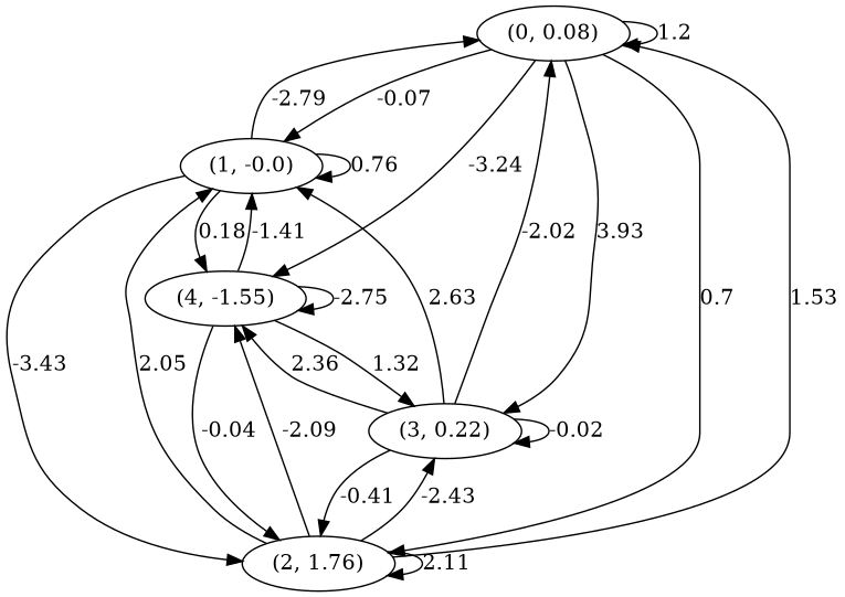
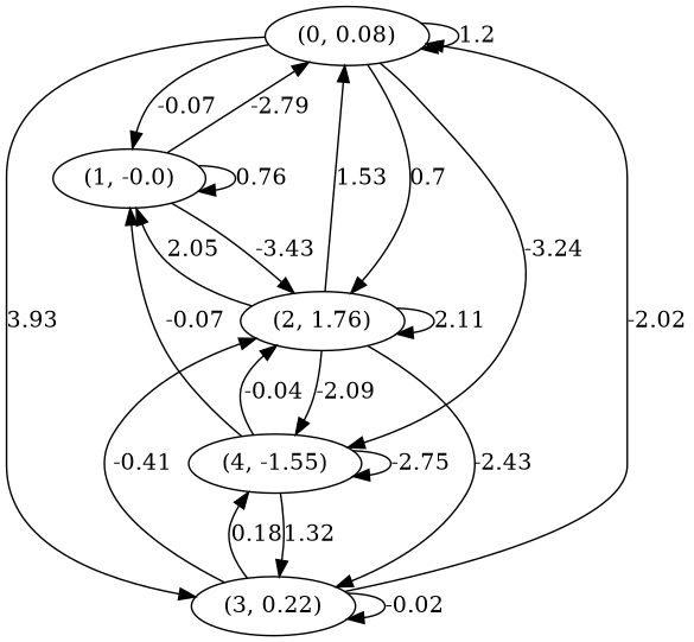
  digraph {
    n1 [label="(0, 0.08)"]
    n2 [label="(1, -0.0)"]
    n3 [label="(2, 1.76)"]
    n4 [label="(3, 0.22)"]
    n5 [label="(4, -1.55)"]
    n1 -> n1 [label=1.2]
    n1 -> n2 [label=-0.07]
    n1 -> n3 [label=0.7]
    n1 -> n4 [label=3.93]
    n1 -> n5 [label=-3.24]
    n2 -> n1 [label=-2.79]
    n2 -> n2 [label=0.76]
    n2 -> n3 [label=-3.43]
-   n2 -> n5 [label=0.18]
    n3 -> n1 [label=1.53]
    n3 -> n2 [label=2.05]
    n3 -> n3 [label=2.11]
    n3 -> n4 [label=-2.43]
    n3 -> n5 [label=-2.09]
    n4 -> n1 [label=-2.02]
-   n4 -> n2 [label=2.63]
    n4 -> n3 [label=-0.41]
    n4 -> n4 [label=-0.02]
-   n4 -> n5 [label=2.36]
-   n5 -> n2 [label=-1.41]
+   n4 -> n5 [label=0.18]
+   n5 -> n2 [label=-0.07]
    n5 -> n3 [label=-0.04]
    n5 -> n4 [label=1.32]
    n5 -> n5 [label=-2.75]
  }
